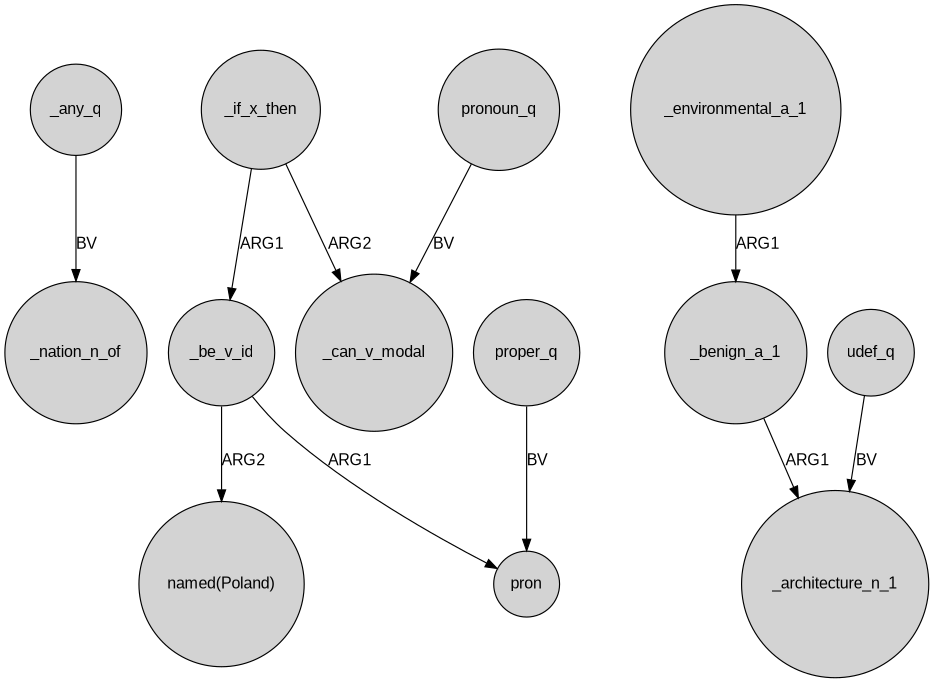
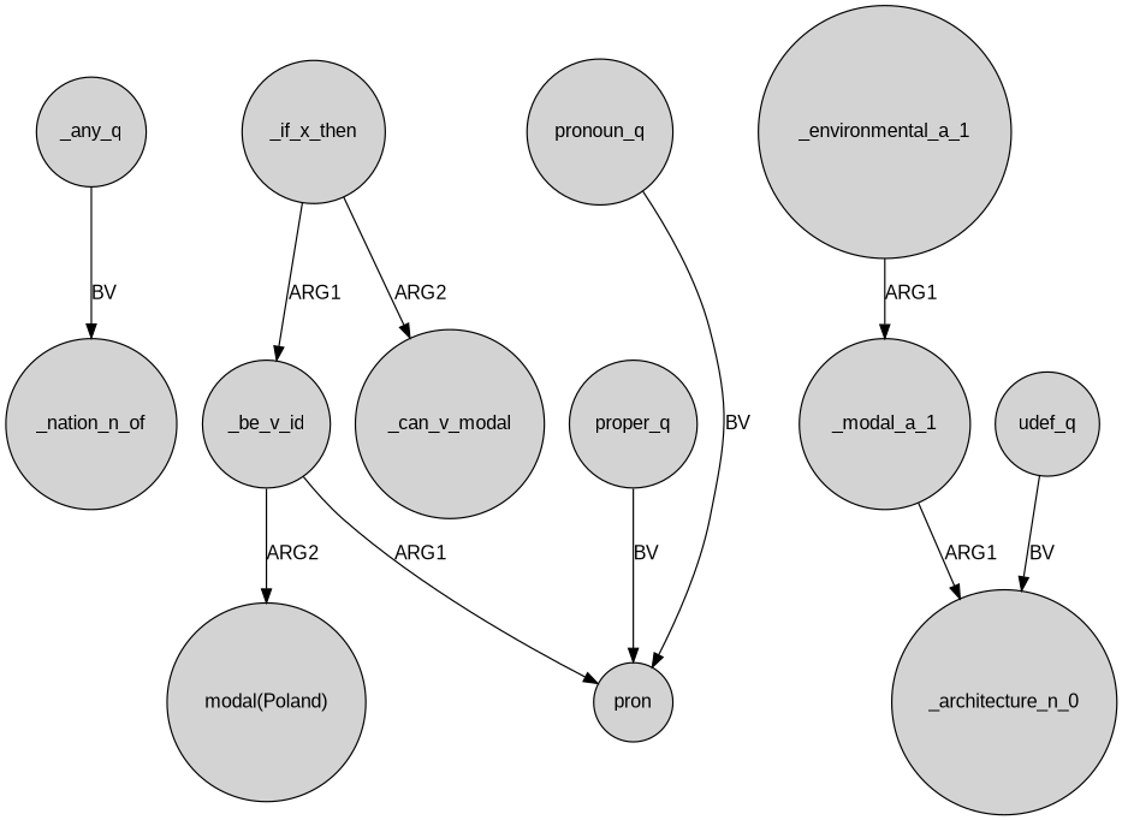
  digraph {
    fontname="Liberation Sans"
    node [fontname="Liberation Sans" shape=circle style=filled]
    edge [fontname="Liberation Sans"]
    _any_q
    _nation_n_of
    _if_x_then
    _be_v_id
    _can_v_modal
-   "named(Poland)"
+   "named(Poland)" [label="modal(Poland)"]
    pron
    _environmental_a_1
-   _benign_a_1
-   _architecture_n_1
+   _benign_a_1 [label=_modal_a_1]
+   _architecture_n_1 [label=_architecture_n_0]
    proper_q
    udef_q
    pronoun_q
    _any_q -> _nation_n_of [label=BV]
    _if_x_then -> _be_v_id [label=ARG1]
    _if_x_then -> _can_v_modal [label=ARG2]
    _be_v_id -> "named(Poland)" [label=ARG2]
    _be_v_id -> pron [label=ARG1]
    _environmental_a_1 -> _benign_a_1 [label=ARG1]
    _benign_a_1 -> _architecture_n_1 [label=ARG1]
    proper_q -> pron [label=BV]
    udef_q -> _architecture_n_1 [label=BV]
-   pronoun_q -> _can_v_modal [label=BV]
+   pronoun_q -> pron [label=BV]
  }
